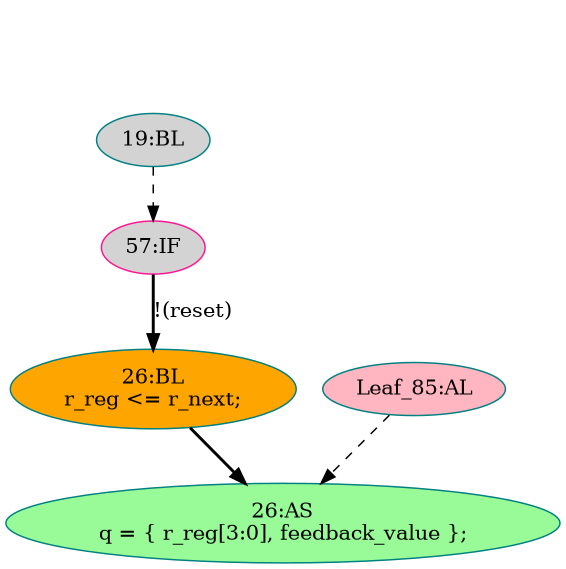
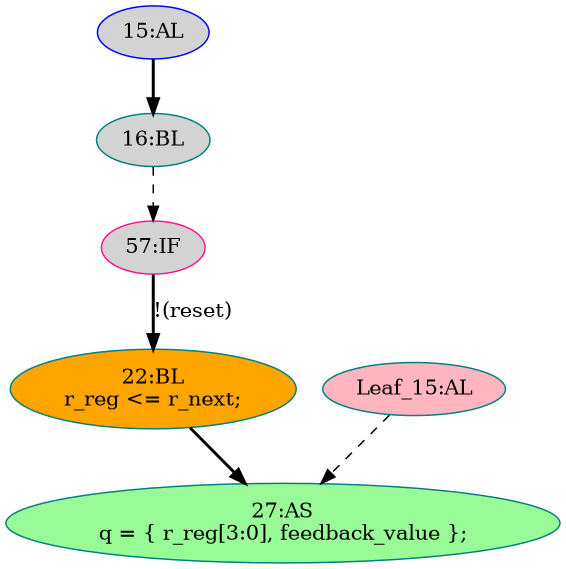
  strict digraph {
    node [color=teal fillcolor=lightgrey statements="[]" style=filled typ=Block]
    edge [cond="[]" lineno=None style=bold]
-   n2 [ast="<pyverilog.vparser.ast.Block object at 0x7fecb8da3d10>" label="19:BL"]
+   n1 [ast="<pyverilog.vparser.ast.Always object at 0x7fecb8da3790>" clk_sens=True color=blue label="15:AL" sens="['clk', 'reset']" typ=Always use_var="['reset', 'r_next']"]
+   n2 [ast="<pyverilog.vparser.ast.Block object at 0x7fecb8da3d10>" label="16:BL"]
    n3 [ast="<pyverilog.vparser.ast.IfStatement object at 0x7fecb8d4e290>" color=deeppink label="57:IF" typ=IfStatement]
-   n4 [ast="<pyverilog.vparser.ast.Block object at 0x7fecb8da3890>" fillcolor=orange label="26:BL\nr_reg <= r_next;" statements="[<pyverilog.vparser.ast.NonblockingSubstitution object at 0x7fecb8db1150>]"]
-   n5 [def_var="['r_reg']" fillcolor=lightpink label="Leaf_85:AL" statements="" typ=""]
-   n6 [ast="<pyverilog.vparser.ast.Assign object at 0x7fecb8dbdd10>" def_var="['q']" fillcolor=palegreen label="26:AS\nq = { r_reg[3:0], feedback_value };" typ=Assign use_var="['r_reg', 'feedback_value']"]
+   n4 [ast="<pyverilog.vparser.ast.Block object at 0x7fecb8da3890>" fillcolor=orange label="22:BL\nr_reg <= r_next;" statements="[<pyverilog.vparser.ast.NonblockingSubstitution object at 0x7fecb8db1150>]"]
+   n5 [def_var="['r_reg']" fillcolor=lightpink label="Leaf_15:AL" statements="" typ=""]
+   n6 [ast="<pyverilog.vparser.ast.Assign object at 0x7fecb8dbdd10>" def_var="['q']" fillcolor=palegreen label="27:AS\nq = { r_reg[3:0], feedback_value };" typ=Assign use_var="['r_reg', 'feedback_value']"]
+   n1 -> n2
    n2 -> n3 [style=dashed]
    n3 -> n4 [cond="['reset']" label="!(reset)" lineno=17]
    n4 -> n6
    n5 -> n6 [style=dashed cond="" lineno=""]
  }
